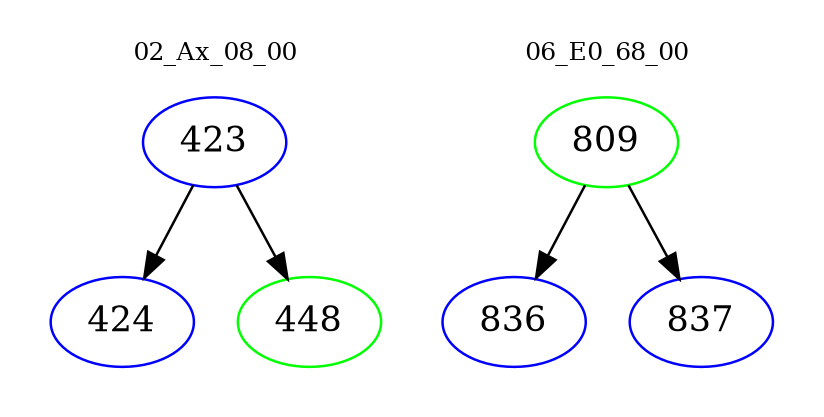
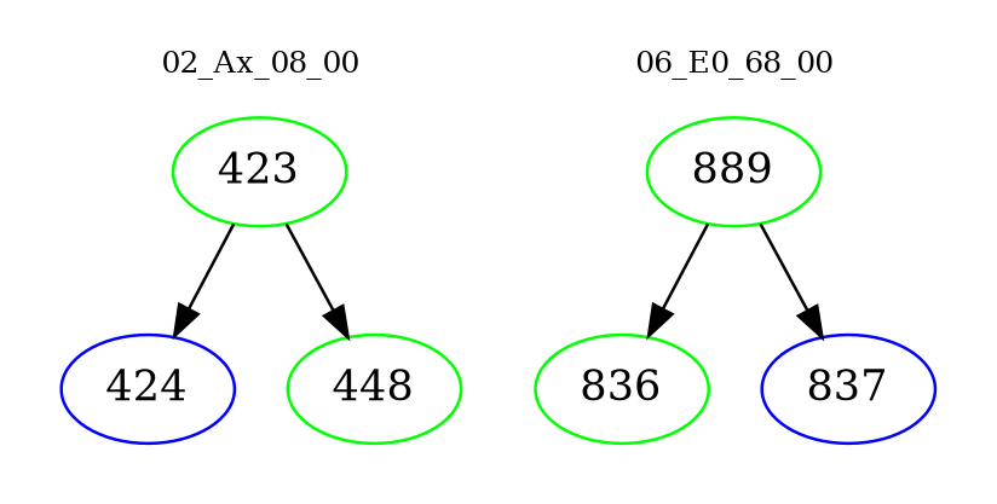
  digraph {
    fontname="DejaVu Serif"
    node [color=green fontname="DejaVu Serif"]
    edge [color=black fontname="DejaVu Serif"]
-   n1 [color=blue label=423]
+   n1 [label=423]
    n2 [color=blue label=424]
    n3 [label=448]
-   n4 [label=809]
-   n5 [color=blue label=836]
+   n4 [label=889]
+   n5 [label=836]
    n6 [color=blue label=837]
    subgraph cluster_1 {
      color=white
      fontsize=10
      label="02_Ax_08_00"
      n1
      n2
      n3
    }
    subgraph cluster_2 {
      color=white
      fontsize=10
      label="06_E0_68_00"
      n4
      n5
      n6
    }
    n1 -> n2
    n1 -> n3
    n4 -> n5
    n4 -> n6
  }
